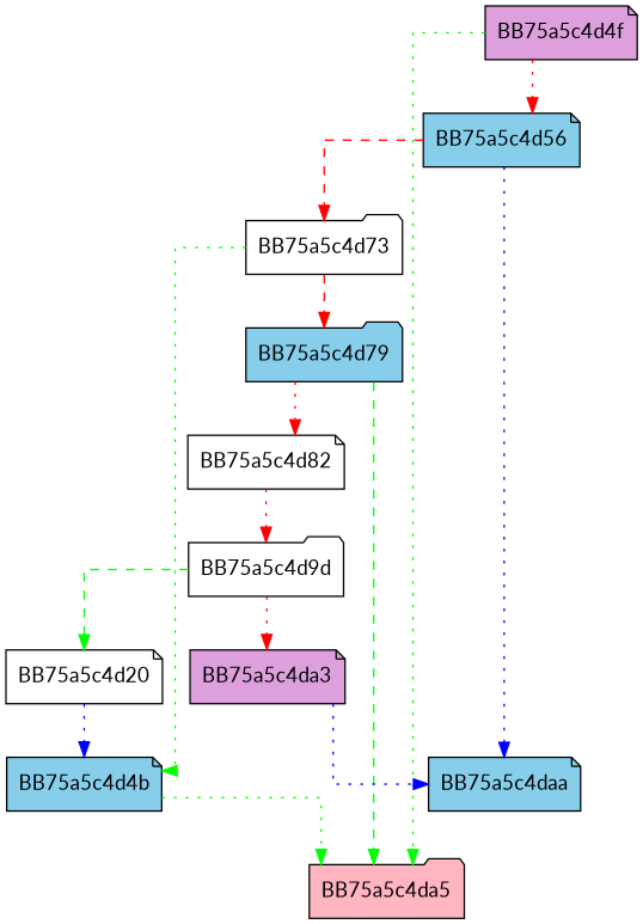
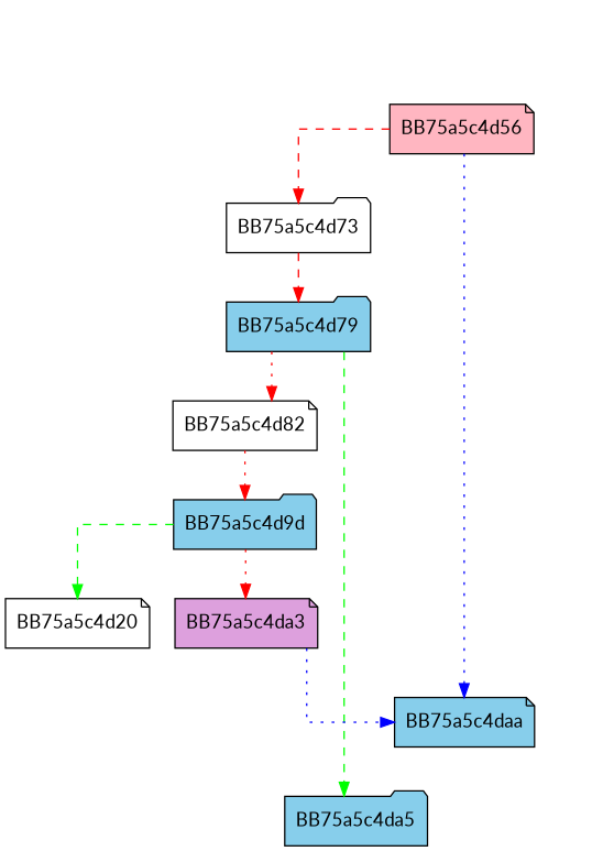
  digraph {
    fontname=Lato
    splines=ortho
    node [fillcolor=white fontname=Lato shape=note style=filled]
    edge [color=red fontname=Lato style=dotted]
-   BB75a5c4d4b [fillcolor=skyblue]
    BB75a5c4d20
-   BB75a5c4da5 [fillcolor=lightpink shape=folder]
-   BB75a5c4d4f [fillcolor=plum]
-   BB75a5c4d56 [fillcolor=skyblue]
+   BB75a5c4da5 [fillcolor=skyblue shape=folder]
+   BB75a5c4d56 [fillcolor=lightpink]
    BB75a5c4daa [fillcolor=skyblue]
    BB75a5c4d73 [shape=folder]
    BB75a5c4d79 [fillcolor=skyblue shape=folder]
    BB75a5c4d82
-   BB75a5c4d9d [shape=folder]
+   BB75a5c4d9d [fillcolor=skyblue shape=folder]
    BB75a5c4da3 [fillcolor=plum]
-   BB75a5c4d4b -> BB75a5c4da5 [color=green]
-   BB75a5c4d20 -> BB75a5c4d4b [color=blue]
-   BB75a5c4d4f -> BB75a5c4da5 [color=green]
-   BB75a5c4d4f -> BB75a5c4d56
    BB75a5c4d56 -> BB75a5c4daa [color=blue]
    BB75a5c4d56 -> BB75a5c4d73 [style=dashed]
-   BB75a5c4d73 -> BB75a5c4d4b [color=green]
    BB75a5c4d73 -> BB75a5c4d79 [style=dashed]
    BB75a5c4d79 -> BB75a5c4da5 [color=green style=dashed]
    BB75a5c4d79 -> BB75a5c4d82
    BB75a5c4d82 -> BB75a5c4d9d
    BB75a5c4d9d -> BB75a5c4d20 [color=green style=dashed]
    BB75a5c4d9d -> BB75a5c4da3
    BB75a5c4da3 -> BB75a5c4daa [color=blue]
  }
